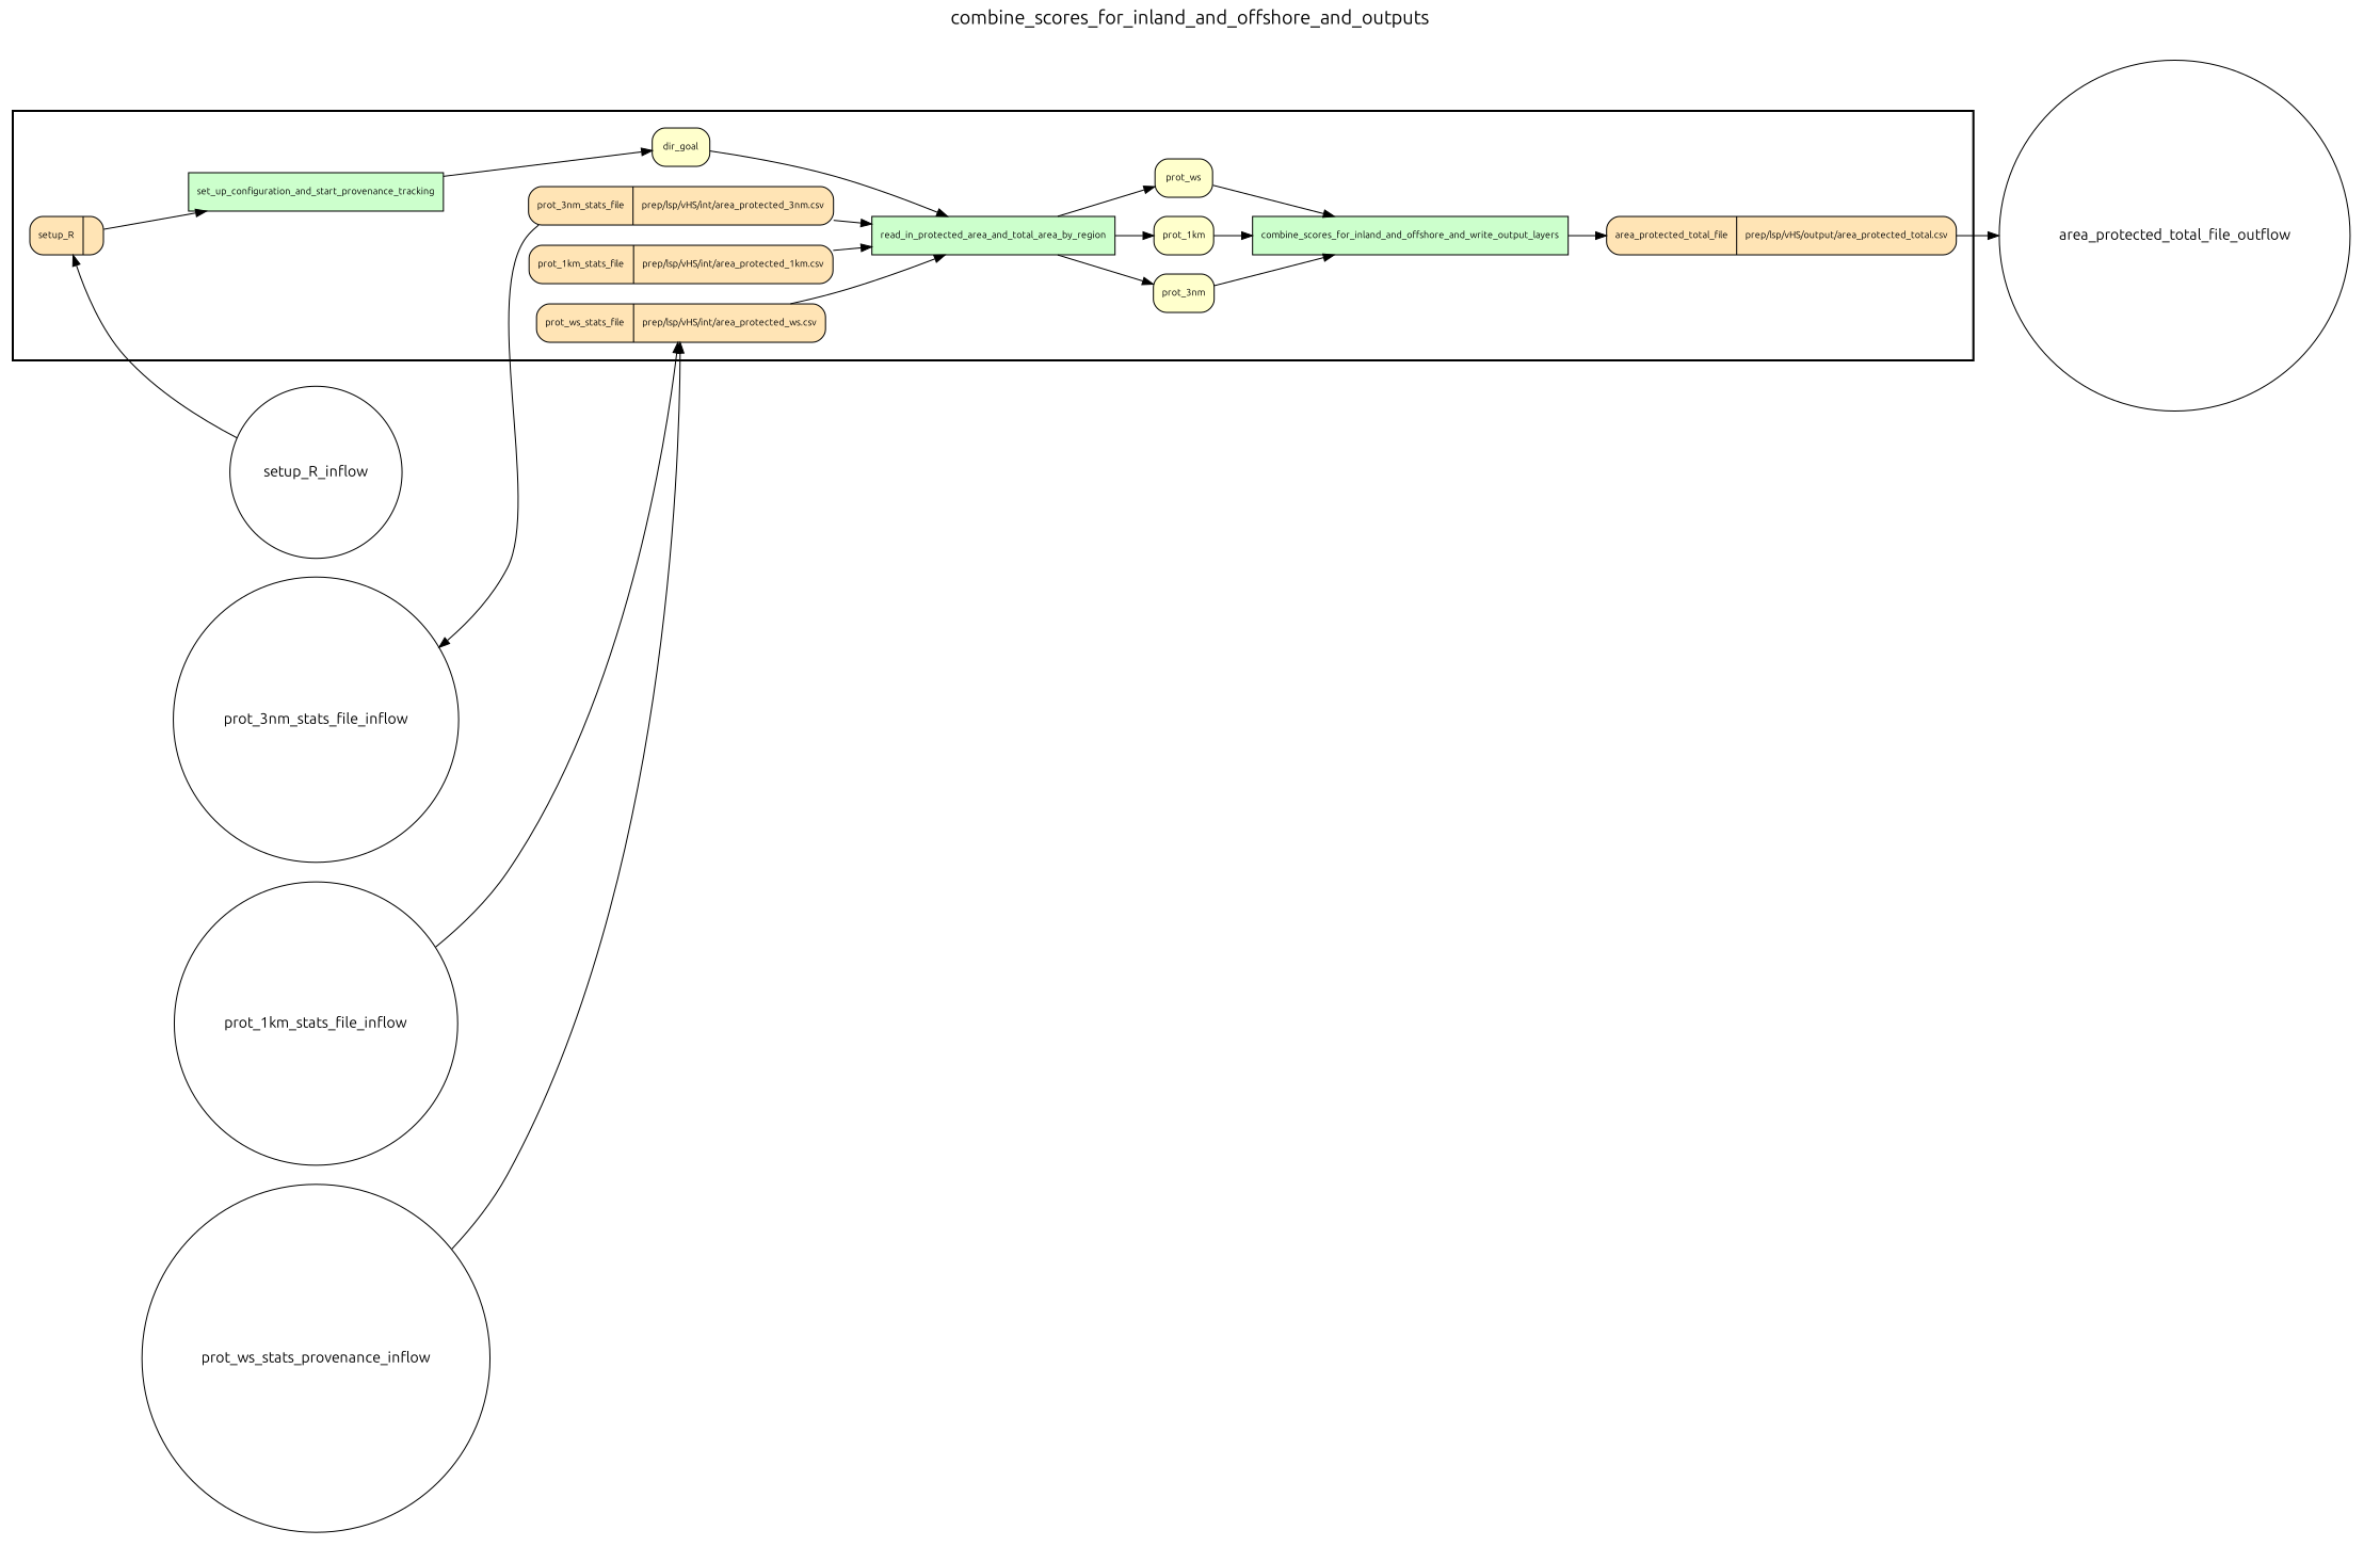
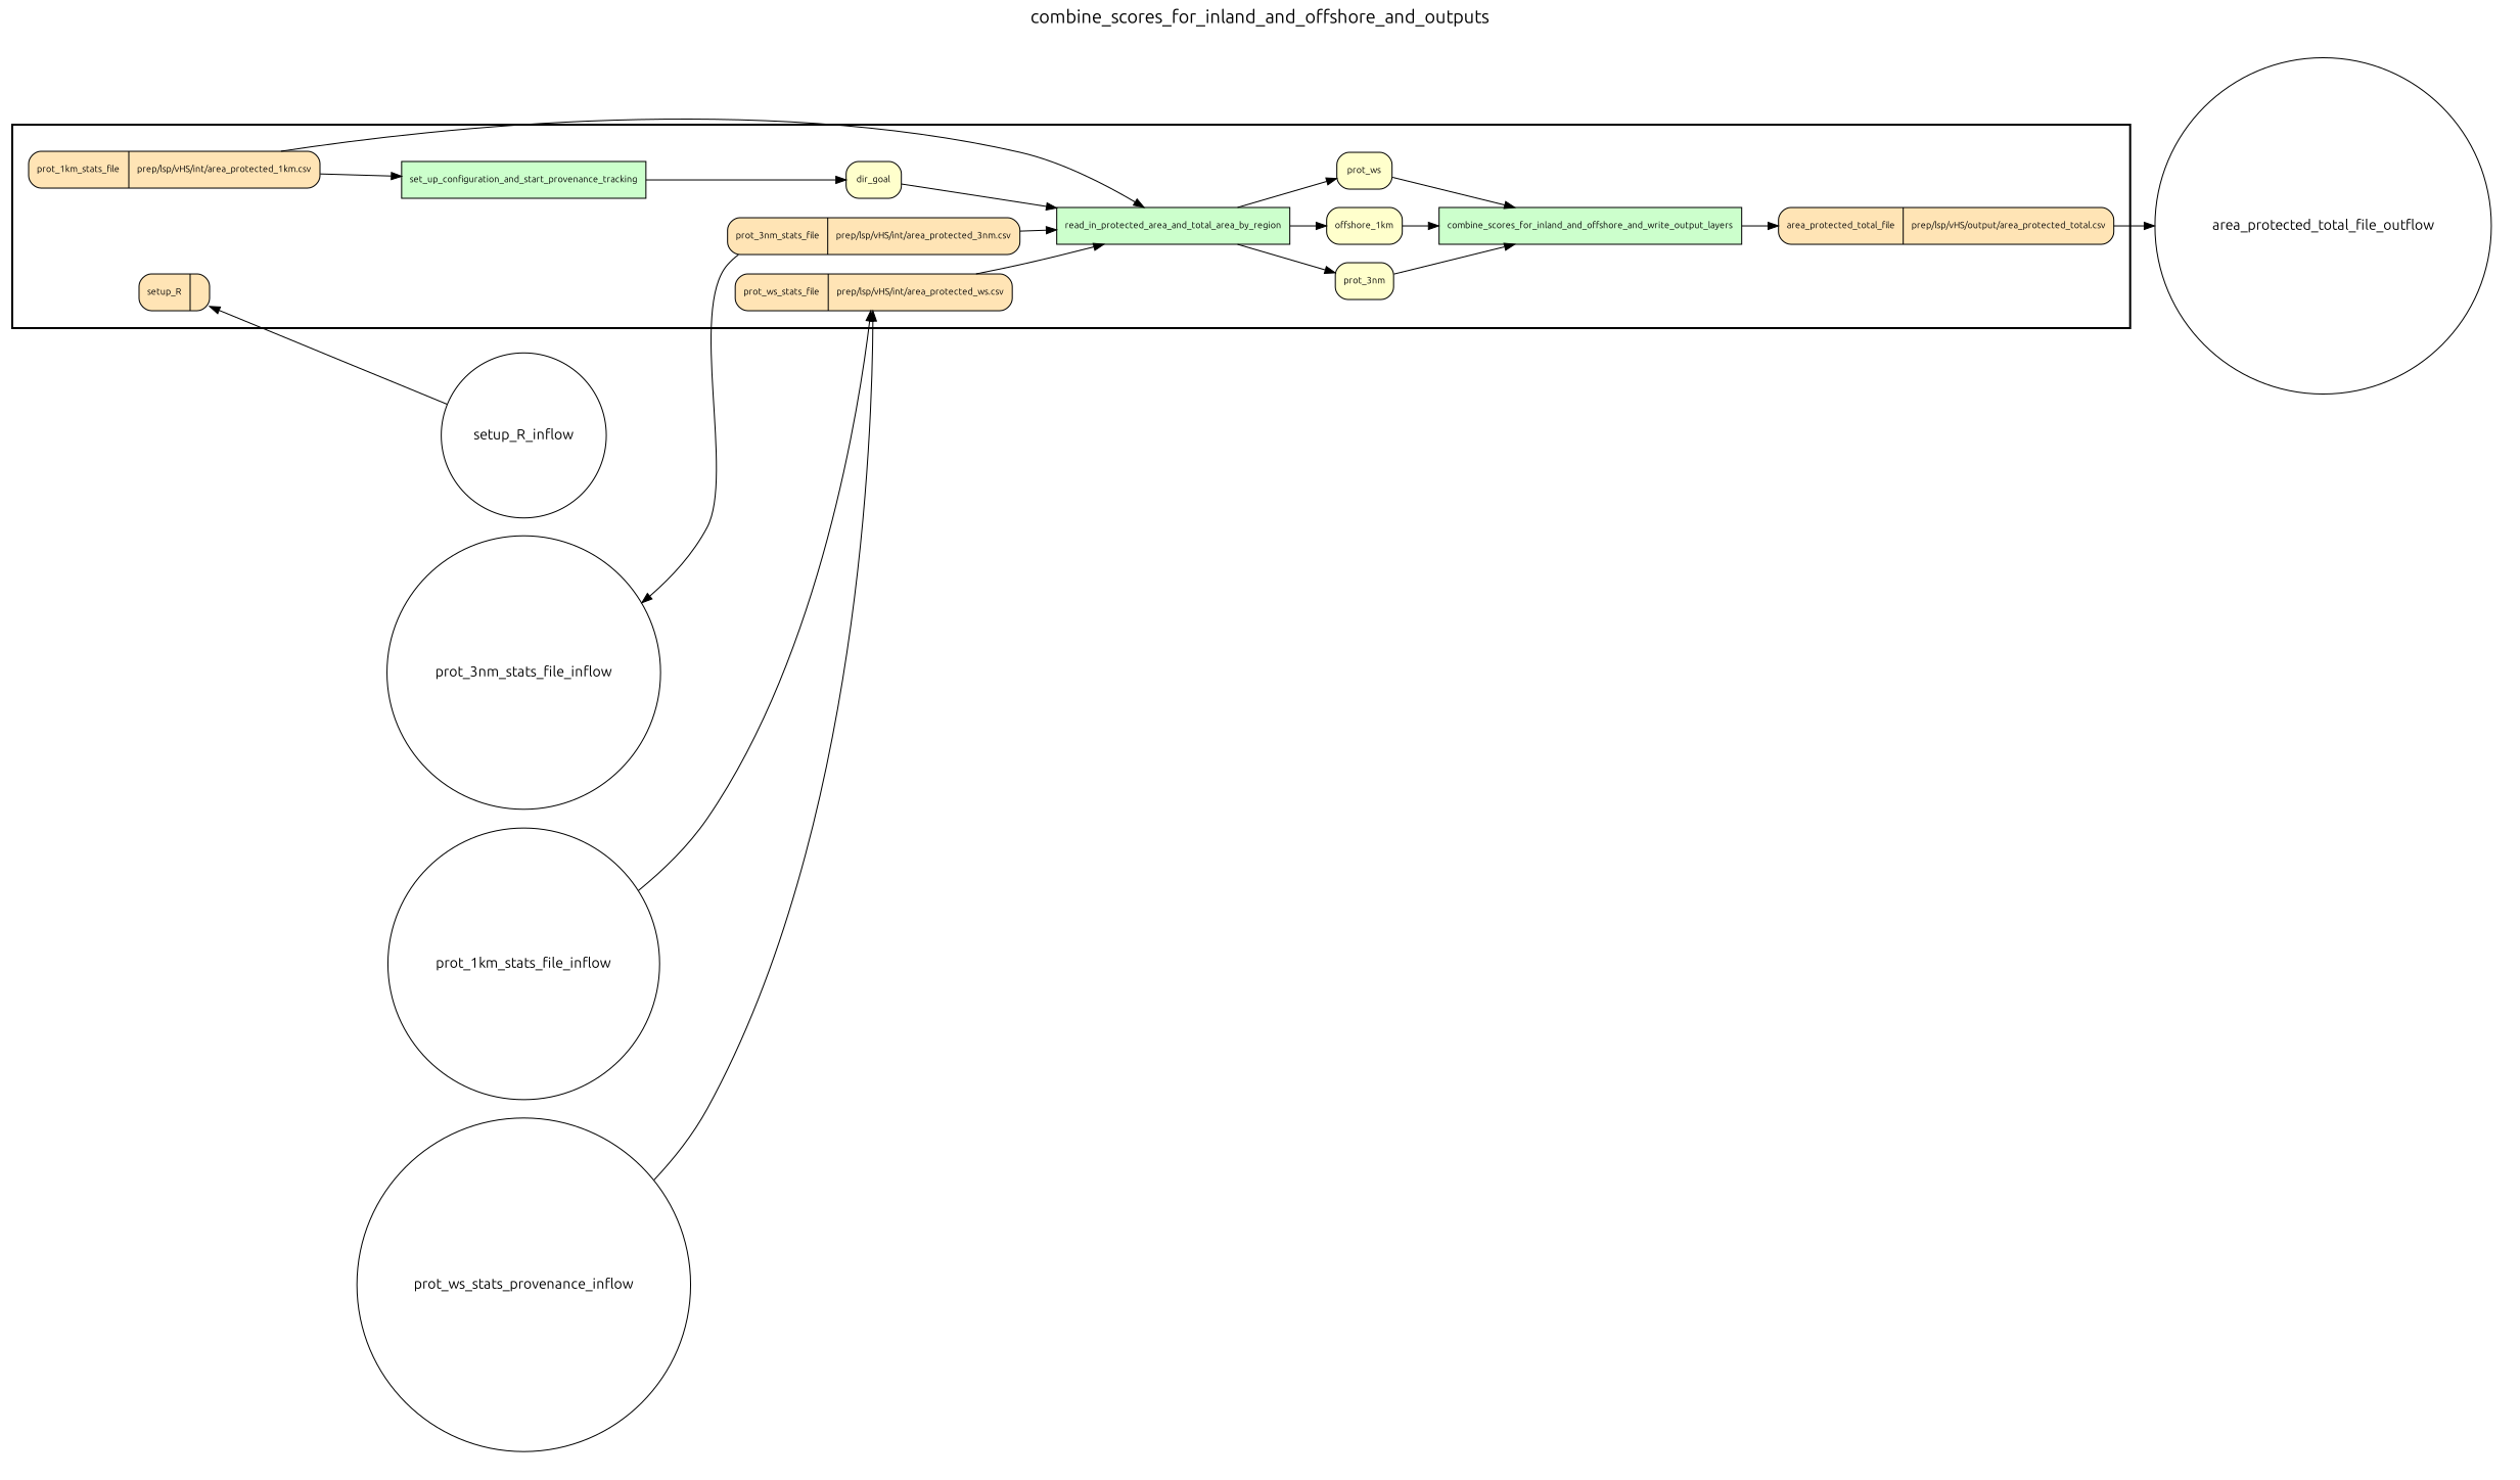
  digraph {
    fontname=Ubuntu
    fontsize=18
    label=combine_scores_for_inland_and_offshore_and_outputs
    labelloc=t
    rankdir=LR
    node [fillcolor="#FFE4B5" fontname=Ubuntu fontsize=9 peripheries=1 shape=box style="rounded,filled"]
    edge [fontname=Ubuntu]
    set_up_configuration_and_start_provenance_tracking [fillcolor="#CCFFCC" style=filled]
    read_in_protected_area_and_total_area_by_region [fillcolor="#CCFFCC" style=filled]
    combine_scores_for_inland_and_offshore_and_write_output_layers [fillcolor="#CCFFCC" style=filled]
    n4 [label="{<f0> setup_R |<f1>}" rankdir=LR shape=record]
    n5 [label="{<f0> prot_3nm_stats_file |<f1>prep/lsp/vHS/int/area_protected_3nm.csv\l}" rankdir=LR shape=record]
    n6 [label="{<f0> prot_1km_stats_file |<f1>prep/lsp/vHS/int/area_protected_1km.csv\l}" rankdir=LR shape=record]
    n7 [label="{<f0> prot_ws_stats_file |<f1>prep/lsp/vHS/int/area_protected_ws.csv\l}" rankdir=LR shape=record]
    dir_goal [fillcolor="#FFFFCC"]
    prot_3nm [fillcolor="#FFFFCC"]
-   prot_1km [fillcolor="#FFFFCC"]
+   prot_1km [fillcolor="#FFFFCC" label=offshore_1km]
    prot_ws [fillcolor="#FFFFCC"]
    n12 [label="{<f0> area_protected_total_file |<f1>prep/lsp/vHS/output/area_protected_total.csv\l}" rankdir=LR shape=record]
    setup_R_inflow [fillcolor="#FFFFFF" shape=circle width=0.2 fontsize="" style=""]
    prot_3nm_stats_file_inflow [fillcolor="#FFFFFF" shape=circle width=0.2 fontsize="" style=""]
    prot_1km_stats_file_inflow [fillcolor="#FFFFFF" shape=circle width=0.2 fontsize="" style=""]
    n16 [fillcolor="#FFFFFF" label=prot_ws_stats_provenance_inflow shape=circle width=0.2 fontsize="" style=""]
    area_protected_total_file_outflow [fillcolor="#FFFFFF" shape=circle width=0.2 fontsize="" style=""]
    subgraph cluster_1 {
      color=black
      label=""
      penwidth=2
      subgraph cluster_2 {
        color=white
        label=""
        penwidth=2
        set_up_configuration_and_start_provenance_tracking
        read_in_protected_area_and_total_area_by_region
        combine_scores_for_inland_and_offshore_and_write_output_layers
        n4
        n5
        n6
        n7
        dir_goal
        prot_3nm
        prot_1km
        prot_ws
        n12
      }
    }
    subgraph cluster_3 {
      color=white
      label=""
      penwidth=2
      subgraph cluster_4 {
        color=white
        label=""
        penwidth=2
        setup_R_inflow
        prot_3nm_stats_file_inflow
        prot_1km_stats_file_inflow
        n16
      }
    }
    subgraph cluster_5 {
      color=white
      label=""
      penwidth=2
      subgraph cluster_6 {
        color=white
        label=""
        penwidth=2
        area_protected_total_file_outflow
      }
    }
    set_up_configuration_and_start_provenance_tracking -> dir_goal
    read_in_protected_area_and_total_area_by_region -> prot_3nm
    read_in_protected_area_and_total_area_by_region -> prot_1km
    read_in_protected_area_and_total_area_by_region -> prot_ws
    combine_scores_for_inland_and_offshore_and_write_output_layers -> n12
-   n4 -> set_up_configuration_and_start_provenance_tracking
+   n6 -> set_up_configuration_and_start_provenance_tracking
    n5 -> read_in_protected_area_and_total_area_by_region
    n5 -> prot_3nm_stats_file_inflow
    n6 -> read_in_protected_area_and_total_area_by_region
    n7 -> read_in_protected_area_and_total_area_by_region
    dir_goal -> read_in_protected_area_and_total_area_by_region
    prot_3nm -> combine_scores_for_inland_and_offshore_and_write_output_layers
    prot_1km -> combine_scores_for_inland_and_offshore_and_write_output_layers
    prot_ws -> combine_scores_for_inland_and_offshore_and_write_output_layers
    n12 -> area_protected_total_file_outflow
    setup_R_inflow -> n4
    prot_1km_stats_file_inflow -> n7
    n16 -> n7
  }
